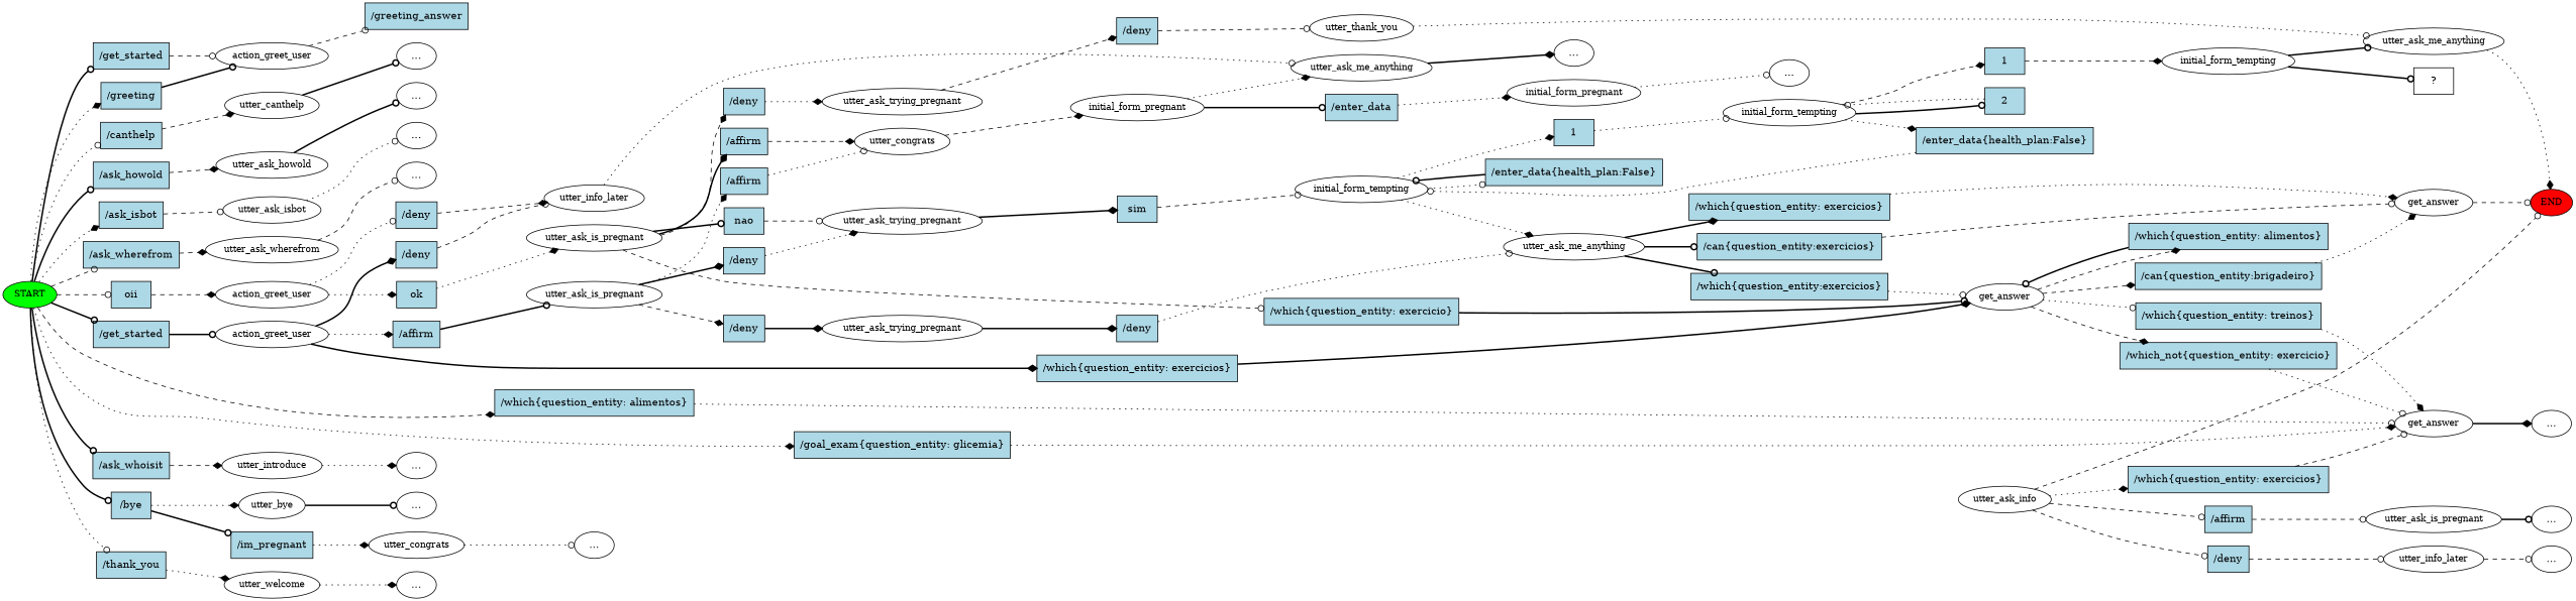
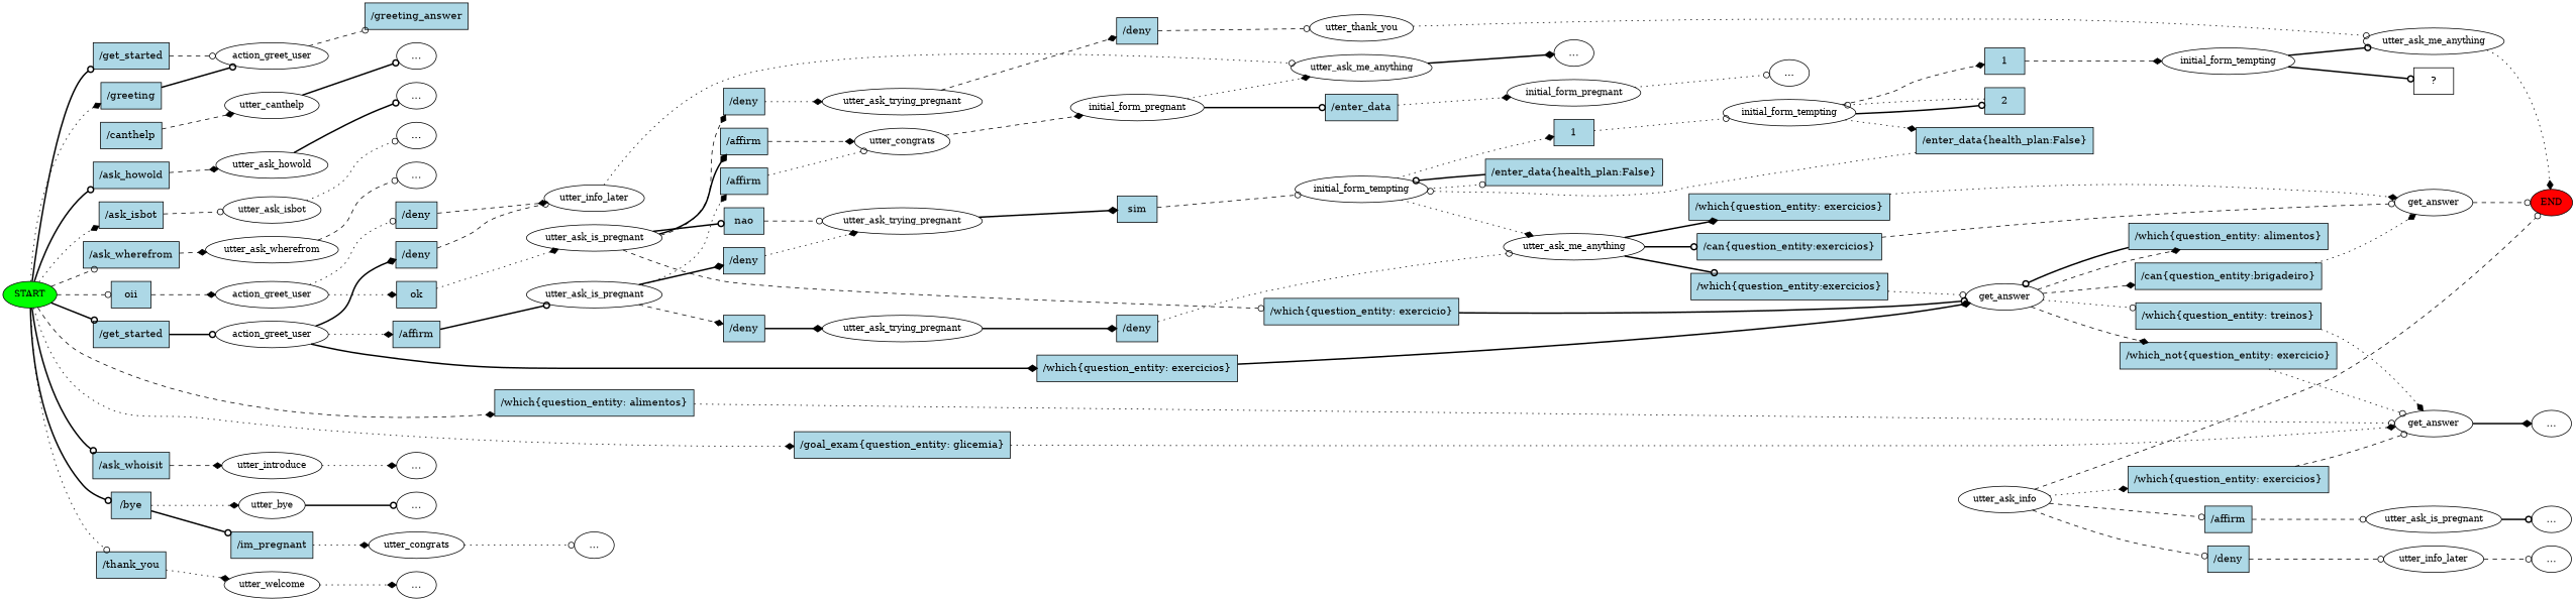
  digraph {
    rankdir=LR
    node [style=filled]
    edge [arrowhead=odot style=dotted]
    n1 [fillcolor=green fontsize=12 label=START]
    n2 [fillcolor=lightblue label="/greeting" shape=rect]
    n3 [fillcolor=lightblue label="/get_started" shape=rect]
    n4 [fillcolor=lightblue label="/canthelp" shape=rect]
    n5 [fillcolor=lightblue label="/ask_howold" shape=rect]
    n6 [fillcolor=lightblue label="/ask_isbot" shape=rect]
    n7 [fillcolor=lightblue label="/ask_wherefrom" shape=rect]
    n8 [fillcolor=lightblue label="/get_started" shape=rect]
    n9 [fillcolor=lightblue label="/ask_whoisit" shape=rect]
    n10 [fillcolor=lightblue label="/bye" shape=rect]
    n11 [fillcolor=lightblue label="/thank_you" shape=rect]
    n12 [fillcolor=lightblue label="/which{question_entity: alimentos}" shape=rect]
    n13 [fillcolor=lightblue label="/goal_exam{question_entity: glicemia}" shape=rect]
    n14 [fillcolor=lightblue label=oii shape=rect]
    n15 [fontsize=12 label=action_greet_user style=""]
    n16 [fontsize=12 label=utter_canthelp style=""]
    n17 [fontsize=12 label=utter_ask_howold style=""]
    n18 [fontsize=12 label=utter_ask_isbot style=""]
    n19 [fontsize=12 label=utter_ask_wherefrom style=""]
    n20 [fontsize=12 label=action_greet_user style=""]
    n21 [fontsize=12 label=utter_introduce style=""]
    n22 [fillcolor=lightblue label="/im_pregnant" shape=rect]
    n23 [fontsize=12 label=utter_bye style=""]
    n24 [fontsize=12 label=utter_welcome style=""]
    n25 [fontsize=12 label=get_answer style=""]
    n26 [fontsize=12 label=action_greet_user style=""]
    n27 [fontsize=12 label=utter_congrats style=""]
    n28 [fillcolor=red fontsize=12 label=END]
    n29 [fillcolor=lightblue label="/greeting_answer" shape=rect]
    n30 [fontsize=12 label=utter_ask_info style=""]
    n31 [fillcolor=lightblue label="/affirm" shape=rect]
    n32 [fillcolor=lightblue label="/deny" shape=rect]
    n33 [fillcolor=lightblue label="/which{question_entity: exercicios}" shape=rect]
    n34 [fontsize=12 label=utter_ask_is_pregnant style=""]
    n35 [fontsize=12 label=utter_info_later style=""]
    n36 [label="..." style=""]
    n37 [label="..." style=""]
    n38 [label="..." style=""]
    n39 [label="..." style=""]
    n40 [label="..." style=""]
    n41 [label="..." style=""]
    n42 [fillcolor=lightblue label="/affirm" shape=rect]
    n43 [fillcolor=lightblue label="/which{question_entity: exercicios}" shape=rect]
    n44 [fillcolor=lightblue label="/deny" shape=rect]
    n45 [fontsize=12 label=utter_ask_is_pregnant style=""]
    n46 [fontsize=12 label=get_answer style=""]
    n47 [fontsize=12 label=utter_info_later style=""]
    n48 [fillcolor=lightblue label="/affirm" shape=rect]
    n49 [fillcolor=lightblue label="/deny" shape=rect]
    n50 [fillcolor=lightblue label="/deny" shape=rect]
    n51 [fontsize=12 label=utter_congrats style=""]
    n52 [fontsize=12 label=utter_ask_trying_pregnant style=""]
    n53 [fontsize=12 label=utter_ask_trying_pregnant style=""]
    n54 [fontsize=12 label=initial_form_pregnant style=""]
    n55 [fontsize=12 label=utter_ask_me_anything style=""]
    n56 [fillcolor=lightblue label="/enter_data" shape=rect]
    n57 [label="..." style=""]
    n58 [fontsize=12 label=initial_form_pregnant style=""]
    n59 [label="..." style=""]
    n60 [label="..." style=""]
    n61 [label="..." style=""]
    n62 [label="..." style=""]
    n63 [fillcolor=lightblue label="/which{question_entity: treinos}" shape=rect]
    n64 [fillcolor=lightblue label="/which_not{question_entity: exercicio}" shape=rect]
    n65 [fillcolor=lightblue label="/which{question_entity: alimentos}" shape=rect]
    n66 [fillcolor=lightblue label="/can{question_entity:brigadeiro}" shape=rect]
    n67 [fontsize=12 label=get_answer style=""]
    n68 [fillcolor=lightblue label=sim shape=rect]
    n69 [fontsize=12 label=initial_form_tempting style=""]
    n70 [fontsize=12 label=utter_ask_me_anything style=""]
    n71 [fillcolor=lightblue label=1 shape=rect]
    n72 [fillcolor=lightblue label="/enter_data{health_plan:False}" shape=rect]
    n73 [fillcolor=lightblue label="/which{question_entity: exercicios}" shape=rect]
    n74 [fillcolor=lightblue label="/can{question_entity:exercicios}" shape=rect]
    n75 [fillcolor=lightblue label="/which{question_entity:exercicios}" shape=rect]
    n76 [fontsize=12 label=initial_form_tempting style=""]
    n77 [fillcolor=lightblue label=ok shape=rect]
    n78 [fillcolor=lightblue label="/deny" shape=rect]
    n79 [fontsize=12 label=utter_ask_is_pregnant style=""]
    n80 [fillcolor=lightblue label="/which{question_entity: exercicio}" shape=rect]
    n81 [fillcolor=lightblue label="/affirm" shape=rect]
    n82 [fillcolor=lightblue label=nao shape=rect]
    n83 [fillcolor=lightblue label="/deny" shape=rect]
    n84 [fontsize=12 label=utter_ask_trying_pregnant style=""]
    n85 [label="..." style=""]
    n86 [label="..." style=""]
    n87 [fillcolor=lightblue label=2 shape=rect]
    n88 [fillcolor=lightblue label=1 shape=rect]
    n89 [fillcolor=lightblue label="/enter_data{health_plan:False}" shape=rect]
    n90 [fontsize=12 label=initial_form_tempting style=""]
    n91 [fontsize=12 label=utter_ask_me_anything style=""]
    n92 [label="  ?  " shape=rect style=""]
    n93 [fillcolor=lightblue label="/deny" shape=rect]
    n94 [fillcolor=lightblue label="/deny" shape=rect]
    n95 [fontsize=12 label=utter_thank_you style=""]
    n1 -> n2 [arrowhead=diamond]
    n1 -> n3 [style=bold]
-   n1 -> n4
    n1 -> n5 [style=bold]
    n1 -> n6 [arrowhead=diamond]
    n1 -> n7 [style=dashed]
    n1 -> n8 [style=bold]
    n1 -> n9 [style=bold]
    n1 -> n10 [style=bold]
    n1 -> n11
    n1 -> n12 [arrowhead=diamond style=dashed]
    n1 -> n13 [arrowhead=diamond]
    n1 -> n14 [style=dashed]
    n2 -> n15 [style=bold]
    n3 -> n15 [style=dashed]
    n4 -> n16 [arrowhead=diamond style=dashed]
    n5 -> n17 [arrowhead=diamond style=dashed]
    n6 -> n18 [style=dashed]
    n7 -> n19 [arrowhead=diamond style=dashed]
    n8 -> n20 [style=bold]
    n9 -> n21 [arrowhead=diamond style=dashed]
    n10 -> n22 [style=bold]
    n10 -> n23 [arrowhead=diamond]
    n11 -> n24 [arrowhead=diamond]
    n12 -> n25
    n13 -> n25 [arrowhead=diamond]
    n14 -> n26 [arrowhead=diamond style=dashed]
    n15 -> n29 [style=dashed]
    n16 -> n38 [style=bold]
    n17 -> n39 [style=bold]
    n18 -> n40
    n19 -> n41 [style=dashed]
    n20 -> n42 [arrowhead=diamond]
    n20 -> n43 [arrowhead=diamond style=bold]
    n20 -> n44 [arrowhead=diamond style=bold]
    n21 -> n59 [arrowhead=diamond]
    n22 -> n27 [arrowhead=diamond]
    n23 -> n60 [style=bold]
    n24 -> n61 [arrowhead=diamond]
    n25 -> n62 [arrowhead=diamond style=bold]
    n26 -> n77 [arrowhead=diamond]
    n26 -> n78
    n27 -> n85
    n30 -> n28 [style=dashed]
    n30 -> n31 [style=dashed]
    n30 -> n32 [style=dashed]
    n30 -> n33 [arrowhead=diamond]
    n31 -> n34 [style=dashed]
    n32 -> n35 [style=dashed]
    n33 -> n25 [style=dashed]
    n34 -> n36 [style=bold]
    n35 -> n37 [style=dashed]
    n42 -> n45 [style=bold]
    n43 -> n46 [arrowhead=diamond style=bold]
    n44 -> n47 [style=dashed]
    n45 -> n48 [arrowhead=diamond]
    n45 -> n49 [arrowhead=diamond style=bold]
    n45 -> n50 [arrowhead=diamond style=dashed]
    n46 -> n63
    n46 -> n64 [arrowhead=diamond style=dashed]
    n46 -> n65 [arrowhead=diamond style=dashed]
    n46 -> n66 [arrowhead=diamond style=dashed]
    n47 -> n55
    n48 -> n51
    n49 -> n52 [arrowhead=diamond]
    n50 -> n53 [arrowhead=diamond style=bold]
    n51 -> n54 [arrowhead=diamond style=dashed]
    n52 -> n68 [arrowhead=diamond style=bold]
    n53 -> n93 [arrowhead=diamond style=bold]
    n54 -> n55 [arrowhead=diamond]
    n54 -> n56 [style=bold]
    n55 -> n57 [arrowhead=diamond style=bold]
    n56 -> n58 [arrowhead=diamond]
    n58 -> n86
    n63 -> n25 [arrowhead=diamond]
    n64 -> n25
    n65 -> n46 [style=bold]
    n66 -> n67 [arrowhead=diamond]
    n67 -> n28 [style=dashed]
    n68 -> n69 [style=dashed]
    n69 -> n70 [arrowhead=diamond]
    n69 -> n71 [arrowhead=diamond]
    n69 -> n72
    n70 -> n73 [arrowhead=diamond style=bold]
    n70 -> n74 [style=bold]
    n70 -> n75 [style=bold]
    n71 -> n76
    n72 -> n69 [style=bold]
    n73 -> n67 [arrowhead=diamond]
    n74 -> n67 [style=dashed]
    n75 -> n46
    n76 -> n87 [style=bold]
    n76 -> n88 [arrowhead=diamond style=dashed]
    n76 -> n89 [arrowhead=diamond]
    n77 -> n79 [arrowhead=diamond]
    n78 -> n47 [arrowhead=diamond style=dashed]
    n79 -> n80 [style=dashed]
    n79 -> n81 [arrowhead=diamond style=bold]
    n79 -> n82 [style=bold]
    n79 -> n83 [arrowhead=diamond style=dashed]
    n80 -> n46 [style=bold]
    n81 -> n51 [arrowhead=diamond style=dashed]
    n82 -> n52 [style=dashed]
    n83 -> n84 [arrowhead=diamond]
    n84 -> n94 [arrowhead=diamond style=dashed]
    n87 -> n76
    n88 -> n90 [arrowhead=diamond style=dashed]
    n89 -> n69
    n90 -> n91 [style=bold]
    n90 -> n92 [style=bold]
    n91 -> n28 [arrowhead=diamond]
    n93 -> n70
    n94 -> n95 [style=dashed]
    n95 -> n91
  }
